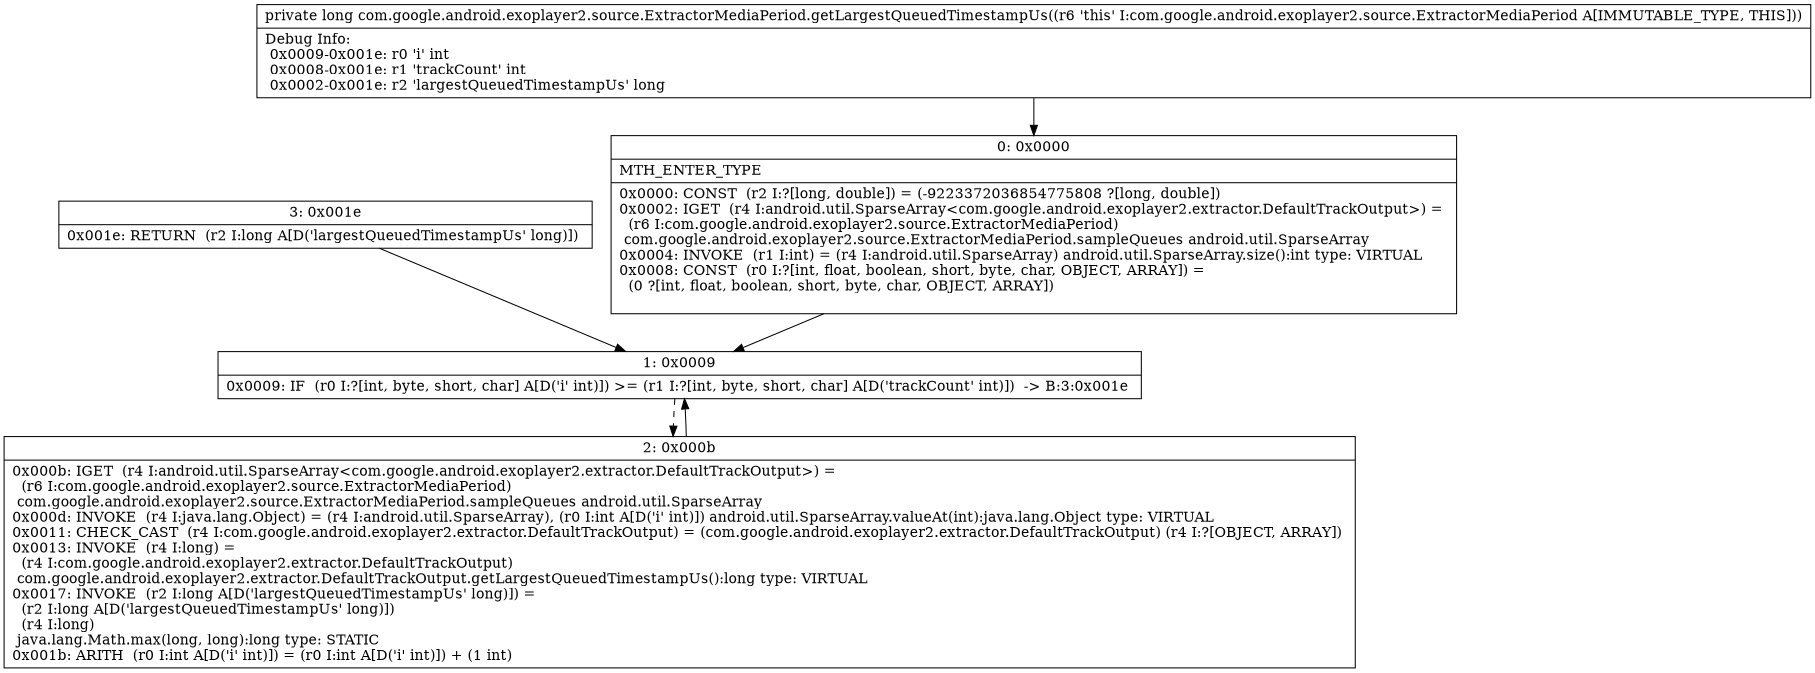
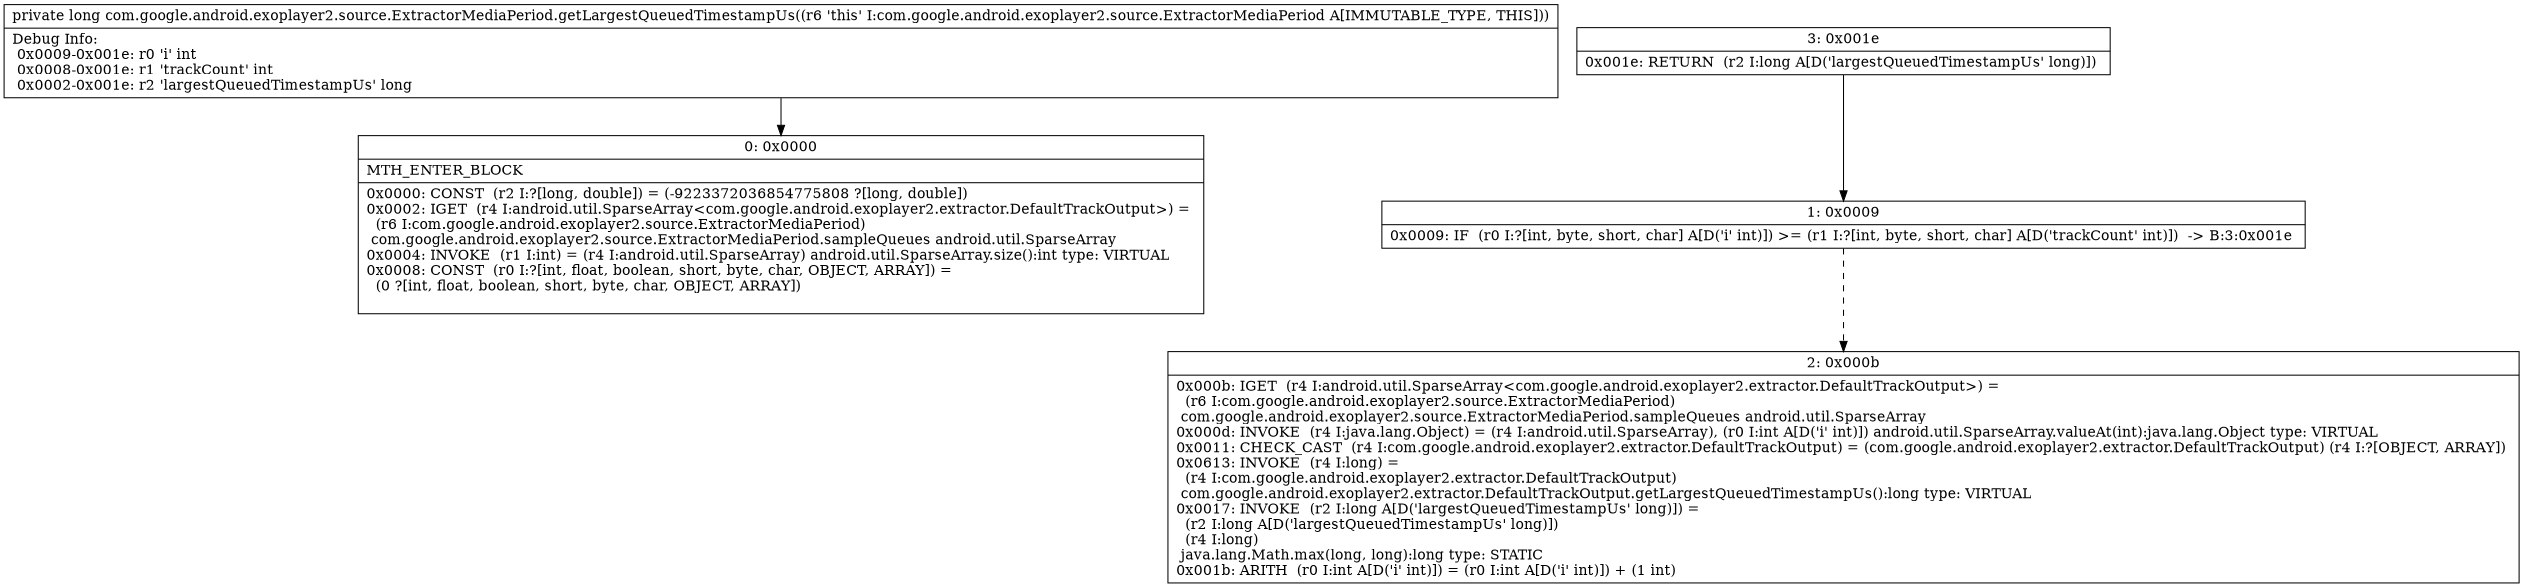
  digraph {
    node [shape=record]
-   n1 [label="{0\:\ 0x0000|MTH_ENTER_TYPE\l|0x0000: CONST  (r2 I:?[long, double]) = (\-9223372036854775808 ?[long, double]) \l0x0002: IGET  (r4 I:android.util.SparseArray\<com.google.android.exoplayer2.extractor.DefaultTrackOutput\>) = \l  (r6 I:com.google.android.exoplayer2.source.ExtractorMediaPeriod)\l com.google.android.exoplayer2.source.ExtractorMediaPeriod.sampleQueues android.util.SparseArray \l0x0004: INVOKE  (r1 I:int) = (r4 I:android.util.SparseArray) android.util.SparseArray.size():int type: VIRTUAL \l0x0008: CONST  (r0 I:?[int, float, boolean, short, byte, char, OBJECT, ARRAY]) = \l  (0 ?[int, float, boolean, short, byte, char, OBJECT, ARRAY])\l \l}"]
+   n1 [label="{0\:\ 0x0000|MTH_ENTER_BLOCK\l|0x0000: CONST  (r2 I:?[long, double]) = (\-9223372036854775808 ?[long, double]) \l0x0002: IGET  (r4 I:android.util.SparseArray\<com.google.android.exoplayer2.extractor.DefaultTrackOutput\>) = \l  (r6 I:com.google.android.exoplayer2.source.ExtractorMediaPeriod)\l com.google.android.exoplayer2.source.ExtractorMediaPeriod.sampleQueues android.util.SparseArray \l0x0004: INVOKE  (r1 I:int) = (r4 I:android.util.SparseArray) android.util.SparseArray.size():int type: VIRTUAL \l0x0008: CONST  (r0 I:?[int, float, boolean, short, byte, char, OBJECT, ARRAY]) = \l  (0 ?[int, float, boolean, short, byte, char, OBJECT, ARRAY])\l \l}"]
    n2 [label="{1\:\ 0x0009|0x0009: IF  (r0 I:?[int, byte, short, char] A[D('i' int)]) \>= (r1 I:?[int, byte, short, char] A[D('trackCount' int)])  \-\> B:3:0x001e \l}"]
-   n3 [label="{2\:\ 0x000b|0x000b: IGET  (r4 I:android.util.SparseArray\<com.google.android.exoplayer2.extractor.DefaultTrackOutput\>) = \l  (r6 I:com.google.android.exoplayer2.source.ExtractorMediaPeriod)\l com.google.android.exoplayer2.source.ExtractorMediaPeriod.sampleQueues android.util.SparseArray \l0x000d: INVOKE  (r4 I:java.lang.Object) = (r4 I:android.util.SparseArray), (r0 I:int A[D('i' int)]) android.util.SparseArray.valueAt(int):java.lang.Object type: VIRTUAL \l0x0011: CHECK_CAST  (r4 I:com.google.android.exoplayer2.extractor.DefaultTrackOutput) = (com.google.android.exoplayer2.extractor.DefaultTrackOutput) (r4 I:?[OBJECT, ARRAY]) \l0x0013: INVOKE  (r4 I:long) = \l  (r4 I:com.google.android.exoplayer2.extractor.DefaultTrackOutput)\l com.google.android.exoplayer2.extractor.DefaultTrackOutput.getLargestQueuedTimestampUs():long type: VIRTUAL \l0x0017: INVOKE  (r2 I:long A[D('largestQueuedTimestampUs' long)]) = \l  (r2 I:long A[D('largestQueuedTimestampUs' long)])\l  (r4 I:long)\l java.lang.Math.max(long, long):long type: STATIC \l0x001b: ARITH  (r0 I:int A[D('i' int)]) = (r0 I:int A[D('i' int)]) + (1 int) \l}"]
+   n3 [label="{2\:\ 0x000b|0x000b: IGET  (r4 I:android.util.SparseArray\<com.google.android.exoplayer2.extractor.DefaultTrackOutput\>) = \l  (r6 I:com.google.android.exoplayer2.source.ExtractorMediaPeriod)\l com.google.android.exoplayer2.source.ExtractorMediaPeriod.sampleQueues android.util.SparseArray \l0x000d: INVOKE  (r4 I:java.lang.Object) = (r4 I:android.util.SparseArray), (r0 I:int A[D('i' int)]) android.util.SparseArray.valueAt(int):java.lang.Object type: VIRTUAL \l0x0011: CHECK_CAST  (r4 I:com.google.android.exoplayer2.extractor.DefaultTrackOutput) = (com.google.android.exoplayer2.extractor.DefaultTrackOutput) (r4 I:?[OBJECT, ARRAY]) \l0x0613: INVOKE  (r4 I:long) = \l  (r4 I:com.google.android.exoplayer2.extractor.DefaultTrackOutput)\l com.google.android.exoplayer2.extractor.DefaultTrackOutput.getLargestQueuedTimestampUs():long type: VIRTUAL \l0x0017: INVOKE  (r2 I:long A[D('largestQueuedTimestampUs' long)]) = \l  (r2 I:long A[D('largestQueuedTimestampUs' long)])\l  (r4 I:long)\l java.lang.Math.max(long, long):long type: STATIC \l0x001b: ARITH  (r0 I:int A[D('i' int)]) = (r0 I:int A[D('i' int)]) + (1 int) \l}"]
    n4 [label="{3\:\ 0x001e|0x001e: RETURN  (r2 I:long A[D('largestQueuedTimestampUs' long)]) \l}"]
    n5 [label="{private long com.google.android.exoplayer2.source.ExtractorMediaPeriod.getLargestQueuedTimestampUs((r6 'this' I:com.google.android.exoplayer2.source.ExtractorMediaPeriod A[IMMUTABLE_TYPE, THIS]))  | Debug Info:\l  0x0009\-0x001e: r0 'i' int\l  0x0008\-0x001e: r1 'trackCount' int\l  0x0002\-0x001e: r2 'largestQueuedTimestampUs' long\l}"]
-   n1 -> n2
    n2 -> n3 [style=dashed]
-   n3 -> n2
    n4 -> n2
    n5 -> n1
  }
